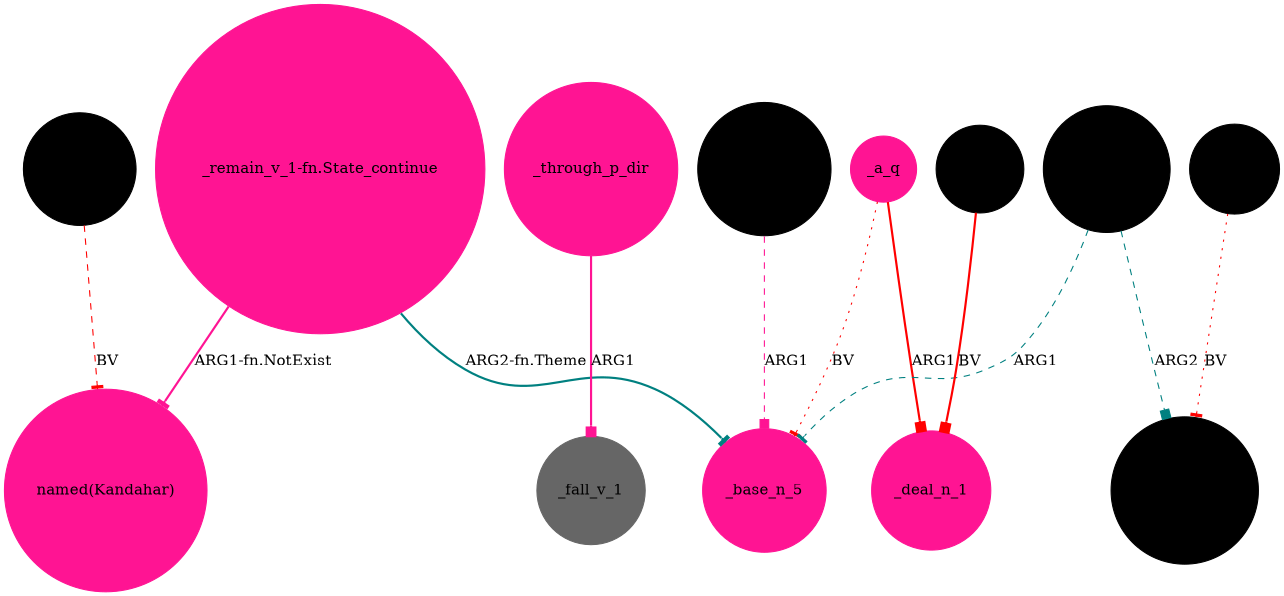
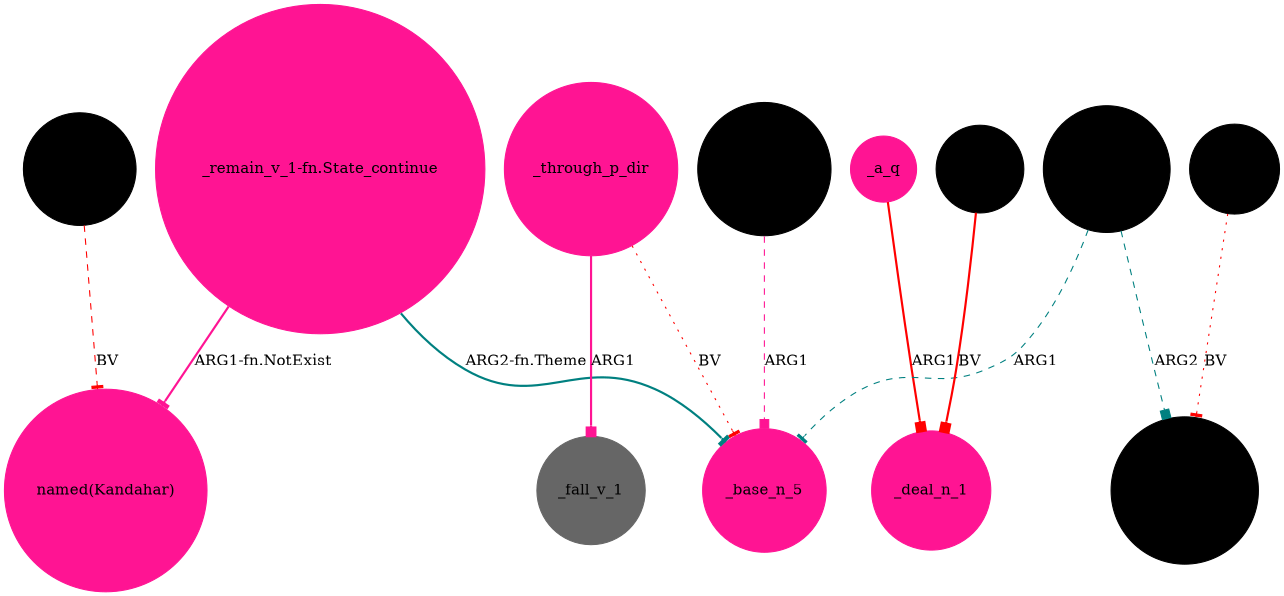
  digraph {
    node [color=deeppink shape=circle style=filled]
    edge [arrowhead=tee color=red style=bold]
    "named(Kandahar)"
    proper_q [color=black]
    "_remain_v_1-fn.State_continue"
    n4 [label=_base_n_5]
    _a_q
    _deal_n_1
    _through_p_dir
    _fall_v_1 [color=gray40]
    compound [color=black]
    _regime_n_1 [color=black]
    udef_q [color=black]
    _the_q [color=black]
    _major_a_1 [color=black]
    proper_q -> "named(Kandahar)" [label=BV style=dashed]
    "_remain_v_1-fn.State_continue" -> "named(Kandahar)" [color=deeppink label="ARG1-fn.NotExist"]
    "_remain_v_1-fn.State_continue" -> n4 [color=teal label="ARG2-fn.Theme"]
-   _a_q -> n4 [label=BV style=dotted]
+   _through_p_dir -> n4 [label=BV style=dotted]
    _a_q -> _deal_n_1 [arrowhead=box label=ARG1]
    _through_p_dir -> _fall_v_1 [arrowhead=box color=deeppink label=ARG1]
    compound -> n4 [color=teal label=ARG1 style=dashed]
    compound -> _regime_n_1 [arrowhead=box color=teal label=ARG2 style=dashed]
    udef_q -> _regime_n_1 [label=BV style=dotted]
    _the_q -> _deal_n_1 [arrowhead=box label=BV]
    _major_a_1 -> n4 [arrowhead=box color=deeppink label=ARG1 style=dashed]
  }
